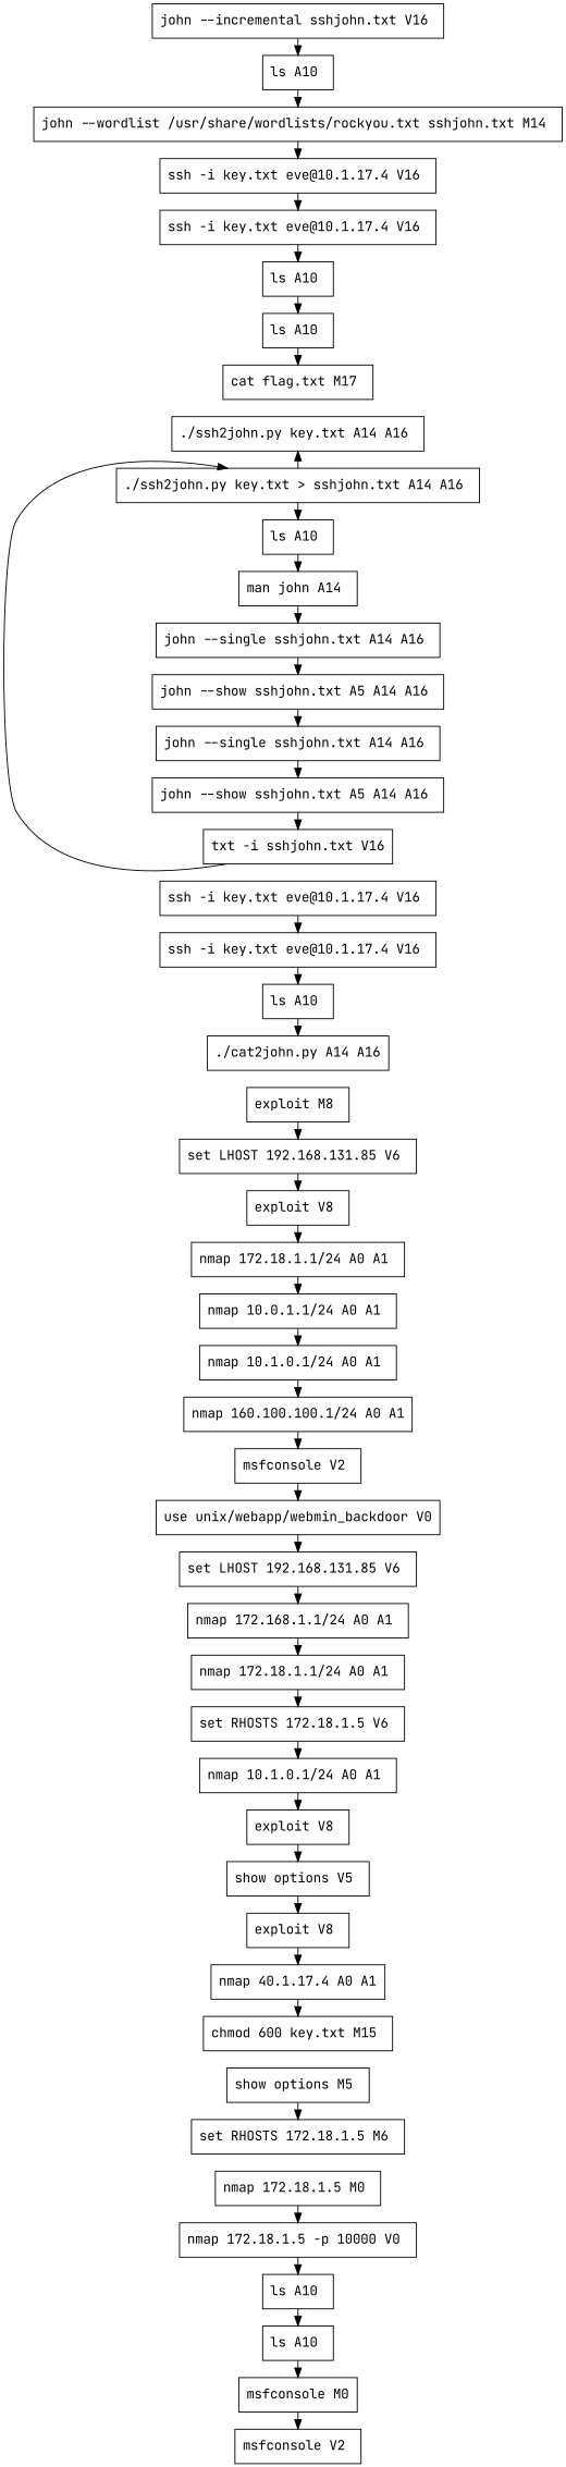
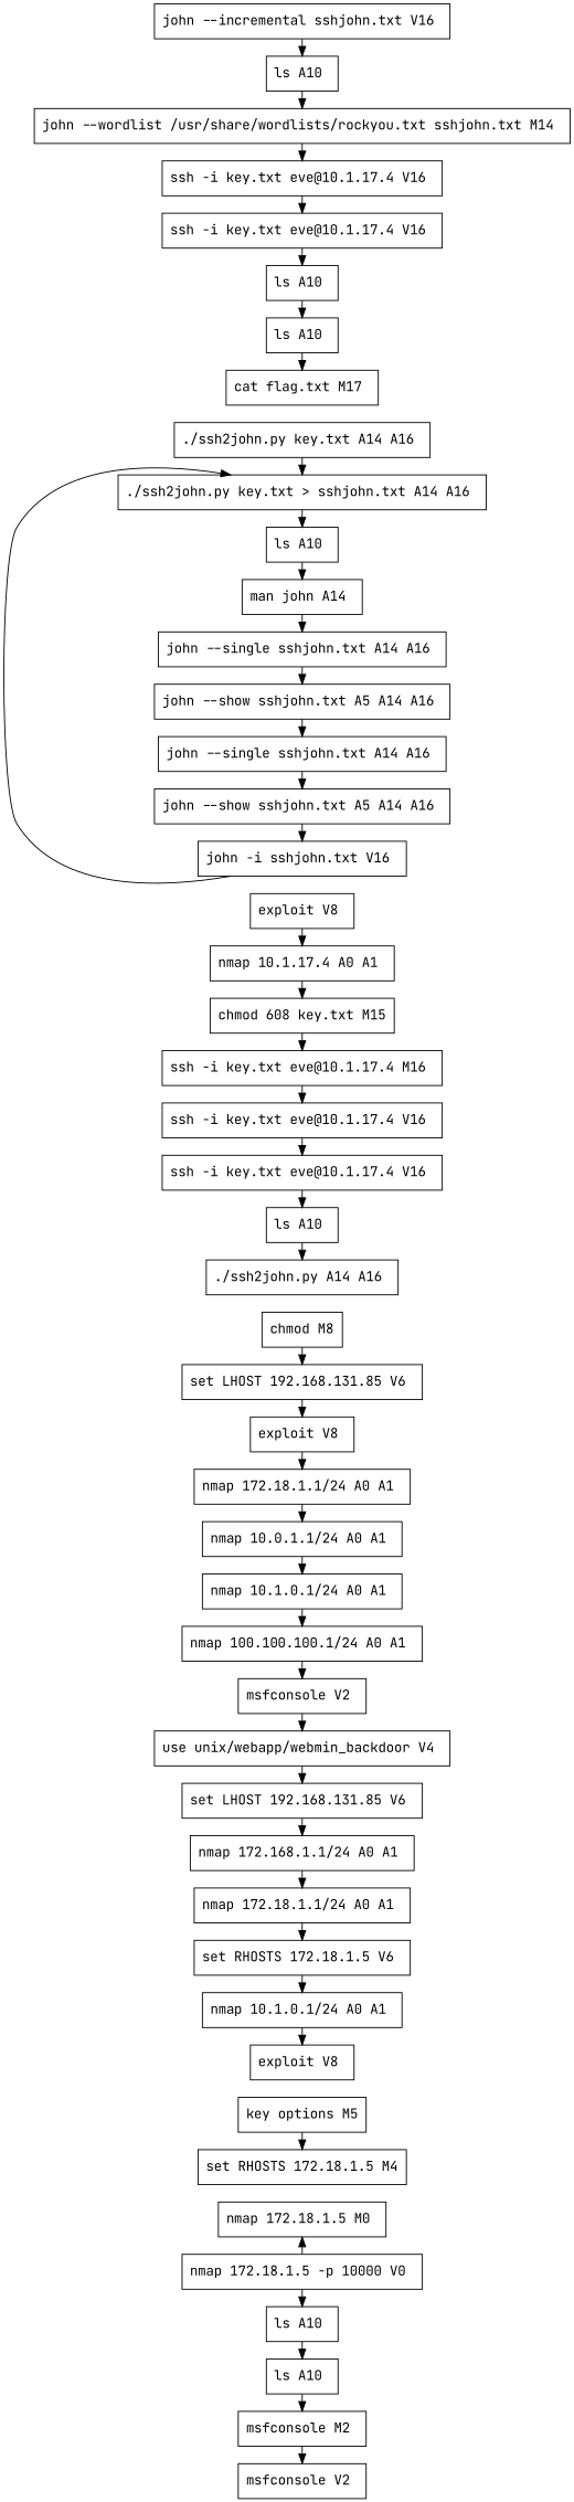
  digraph {
    fontname="JetBrains Mono"
    rankdir=LR
    node [fontname="JetBrains Mono" shape=box]
    edge [constraint=false fontname="JetBrains Mono"]
    n1 [label="nmap 172.18.1.5 M0 "]
    n2 [label="nmap 172.18.1.5 -p 10000 V0 "]
    n3 [label="ls A10 "]
    n4 [label="ls A10 "]
-   n5 [label="msfconsole M0"]
+   n5 [label="msfconsole M2 "]
    n6 [label="msfconsole V2 "]
-   n7 [label="show options M5 "]
-   n8 [label="set RHOSTS 172.18.1.5 M6 "]
-   n9 [label="exploit M8 "]
+   n7 [label="key options M5"]
+   n8 [label="set RHOSTS 172.18.1.5 M4"]
+   n9 [label="chmod M8"]
    n10 [label="set LHOST 192.168.131.85 V6 "]
    n11 [label="exploit V8 "]
    n12 [label="nmap 172.18.1.1/24 A0 A1 "]
    n13 [label="nmap 10.0.1.1/24 A0 A1 "]
    n14 [label="nmap 10.1.0.1/24 A0 A1 "]
-   n15 [label="nmap 160.100.100.1/24 A0 A1"]
+   n15 [label="nmap 100.100.100.1/24 A0 A1 "]
    n16 [label="msfconsole V2 "]
-   n17 [label="use unix/webapp/webmin_backdoor V0"]
+   n17 [label="use unix/webapp/webmin_backdoor V4 "]
    n18 [label="set LHOST 192.168.131.85 V6 "]
    n19 [label="nmap 172.168.1.1/24 A0 A1 "]
    n20 [label="nmap 172.18.1.1/24 A0 A1 "]
    n21 [label="set RHOSTS 172.18.1.5 V6 "]
    n22 [label="nmap 10.1.0.1/24 A0 A1 "]
    n23 [label="exploit V8 "]
-   n24 [label="show options V5 "]
    n25 [label="exploit V8 "]
-   n26 [label="nmap 40.1.17.4 A0 A1"]
-   n27 [label="chmod 600 key.txt M15 "]
+   n26 [label="nmap 10.1.17.4 A0 A1 "]
+   n27 [label="chmod 608 key.txt M15"]
+   n28 [label="ssh -i key.txt eve@10.1.17.4 M16 "]
    n29 [label="ssh -i key.txt eve@10.1.17.4 V16 "]
    n30 [label="ssh -i key.txt eve@10.1.17.4 V16 "]
    n31 [label="ls A10 "]
-   n32 [label="./cat2john.py A14 A16"]
+   n32 [label="./ssh2john.py A14 A16 "]
    n33 [label="./ssh2john.py key.txt A14 A16 "]
    n34 [label="./ssh2john.py key.txt > sshjohn.txt A14 A16 "]
    n35 [label="ls A10 "]
    n36 [label="man john A14 "]
    n37 [label="john --single sshjohn.txt A14 A16 "]
    n38 [label="john --show sshjohn.txt A5 A14 A16 "]
    n39 [label="john --single sshjohn.txt A14 A16 "]
    n40 [label="john --show sshjohn.txt A5 A14 A16 "]
-   n41 [label="txt -i sshjohn.txt V16"]
+   n41 [label="john -i sshjohn.txt V16 "]
    n42 [label="john --incremental sshjohn.txt V16 "]
    n43 [label="ls A10 "]
    n44 [label="john --wordlist /usr/share/wordlists/rockyou.txt sshjohn.txt M14 "]
    n45 [label="ssh -i key.txt eve@10.1.17.4 V16 "]
    n46 [label="ssh -i key.txt eve@10.1.17.4 V16 "]
    n47 [label="ls A10 "]
    n48 [label="ls A10 "]
    n49 [label="cat flag.txt M17 "]
-   n1 -> n2
+   n2 -> n1
    n2 -> n3
    n3 -> n4
    n4 -> n5
    n5 -> n6
    n7 -> n8
    n9 -> n10
    n10 -> n11
    n11 -> n12
    n12 -> n13
    n13 -> n14
    n14 -> n15
    n15 -> n16
    n16 -> n17
    n17 -> n18
    n18 -> n19
    n19 -> n20
    n20 -> n21
    n21 -> n22
    n22 -> n23
-   n23 -> n24
-   n24 -> n25
    n25 -> n26
    n26 -> n27
+   n27 -> n28
+   n28 -> n29
    n29 -> n30
    n30 -> n31
    n31 -> n32
-   n34 -> n33
+   n33 -> n34
    n34 -> n35
    n35 -> n36
    n36 -> n37
    n37 -> n38
    n38 -> n39
    n39 -> n40
    n40 -> n41
    n41 -> n34
    n42 -> n43
    n43 -> n44
    n44 -> n45
    n45 -> n46
    n46 -> n47
    n47 -> n48
    n48 -> n49
  }
